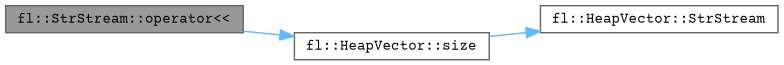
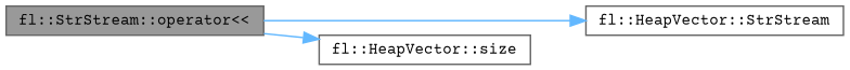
  digraph {
    fontname="Courier Prime"
    rankdir=LR
    node [color=grey40 fillcolor=white fontname="Courier Prime" fontsize=10 shape=box style=filled]
    edge [color=steelblue1 fontname="Courier Prime" fontsize=10 labelfontname=Helvetica labelfontsize=10 style=solid]
    n1 [color=gray40 fillcolor=grey60 fontcolor=black height=0.2 label="fl::StrStream::operator\<\<" width=0.4]
    n2 [height=0.2 label="fl::HeapVector::StrStream" width=0.4]
    n3 [height=0.2 label="fl::HeapVector::size" width=0.4]
-   n3 -> n2
+   n1 -> n2
    n1 -> n3
  }
